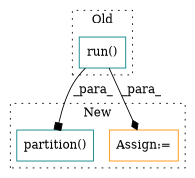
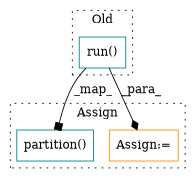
  digraph {
    node [a=75 color=teal shape=box]
    n1 [l=127 label="partition()" s=8719]
    n2 [a=68 color=darkorange l=3 label="Assign:=" s=8716]
    n3 [l=119 label="run()" s=8596]
    subgraph cluster_1 {
-     label=New
+     label=Assign
      style=dotted
      n1
      n2
    }
    subgraph cluster_2 {
      label=Old
      style=dotted
      n3
    }
-   n3 -> n1 [arrowhead=box label=_para_]
+   n3 -> n1 [arrowhead=box label=_map_]
    n3 -> n2 [arrowhead=diamond label=_para_]
  }
